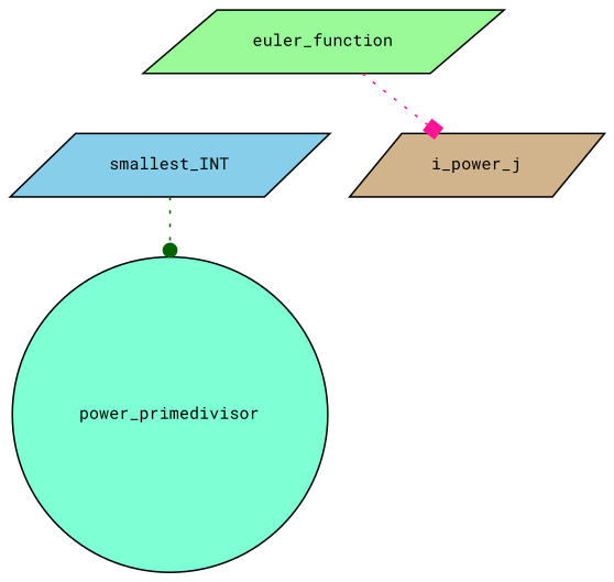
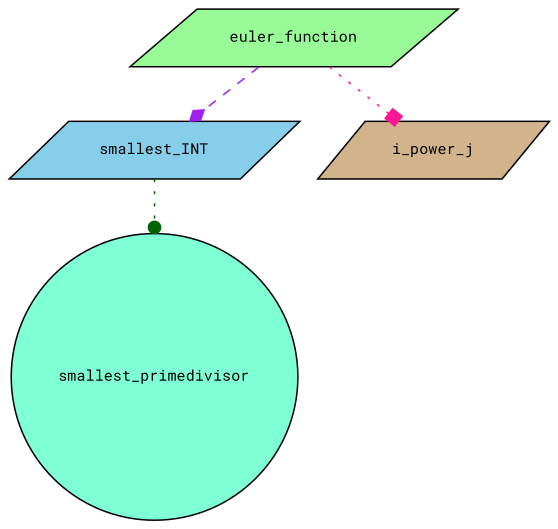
  digraph {
    fontname="Roboto Mono"
    rankdir=TB
    node [color=black fontname="Roboto Mono" fontsize=10 shape=parallelogram style=filled]
    edge [fontname="Roboto Mono" fontsize=10 labelfontname=Helvetica labelfontsize=10 style=dotted]
    n1 [fillcolor=palegreen fontcolor=black height=0.2 label=euler_function width=0.4]
    n2 [fillcolor=skyblue height=0.2 label=smallest_INT width=0.4]
    n3 [fillcolor=tan height=0.2 label=i_power_j width=0.4]
-   n4 [fillcolor=aquamarine height=0.2 label=power_primedivisor shape=circle width=0.4]
+   n4 [fillcolor=aquamarine height=0.2 label=smallest_primedivisor shape=circle width=0.4]
+   n1 -> n2 [arrowhead=diamond color=purple style=dashed]
    n1 -> n3 [arrowhead=box color=deeppink]
    n2 -> n4 [arrowhead=dot color=darkgreen]
  }
